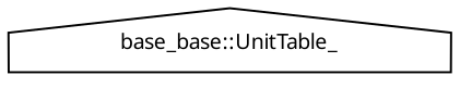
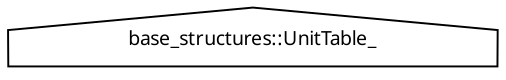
  digraph {
    rankdir=LR
    fontname="Noto Sans"
-   n1 [color=black fillcolor=white fontname="Noto Sans" fontsize=10 height=0.2 label="base_base::UnitTable_" shape=house style=filled width=0.4]
+   n1 [color=black fillcolor=white fontname="Noto Sans" fontsize=10 height=0.2 label="base_structures::UnitTable_" shape=house style=filled width=0.4]
  }
